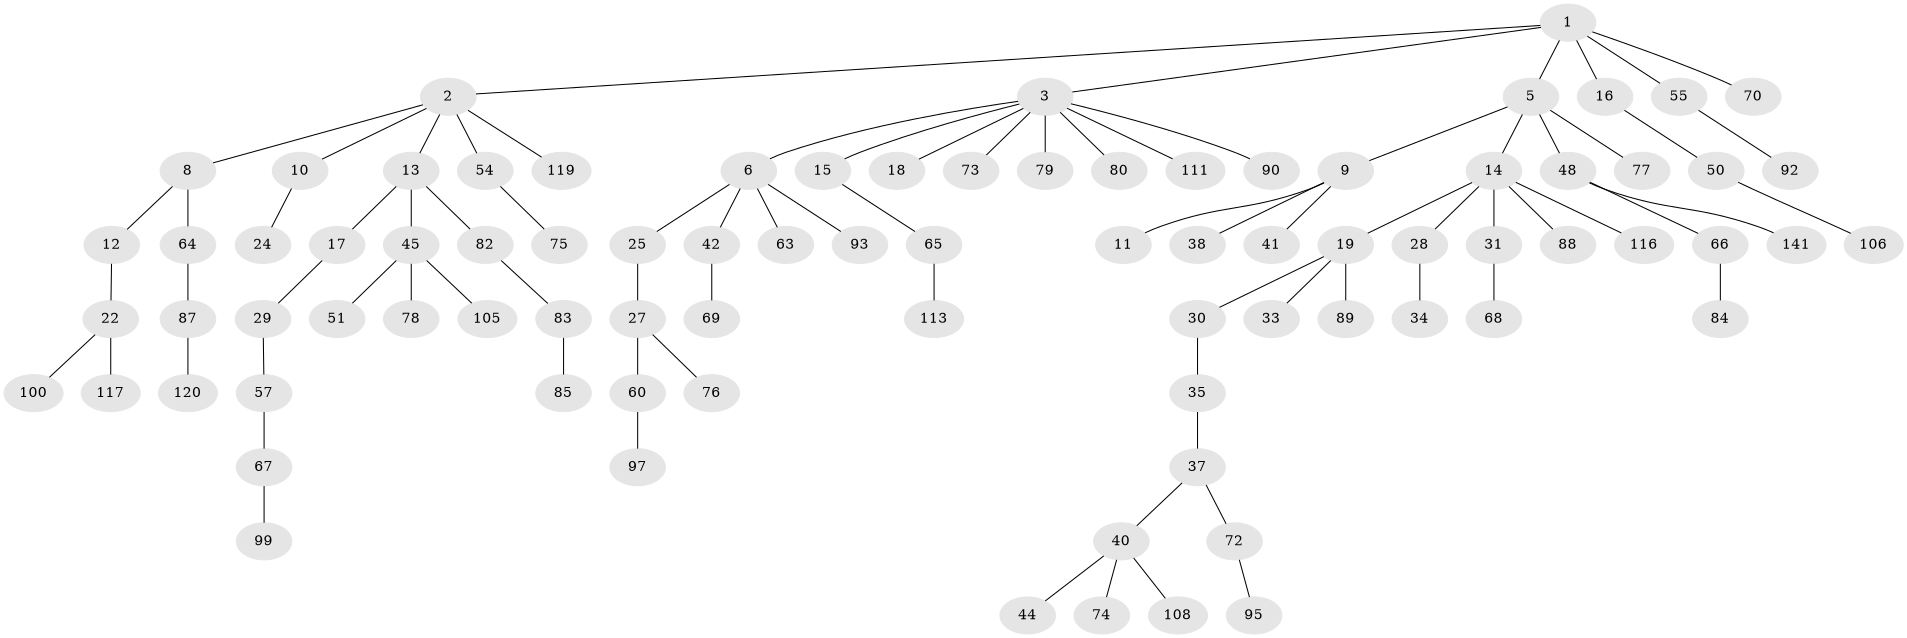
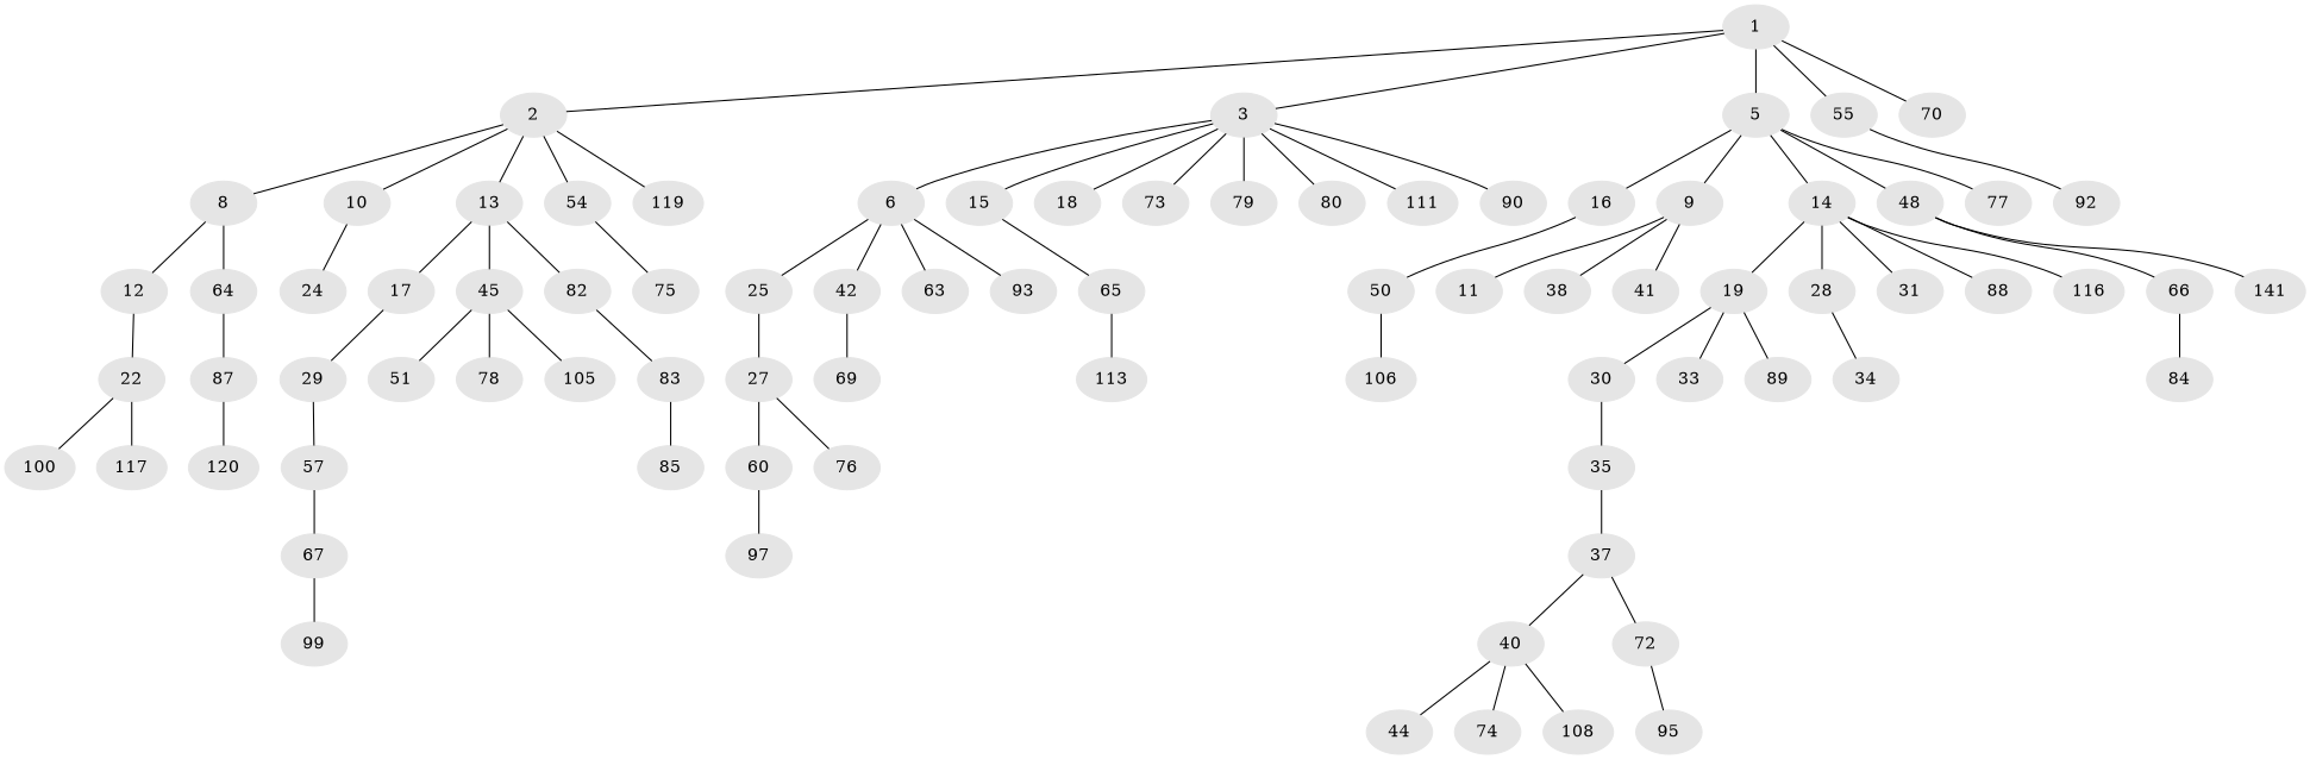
  graph {
    node [color=gray90 style=filled]
    1 [super="+26"]
    2 [super="+4"]
    3 [super="+53"]
    5 [super="+7"]
    16 [super="+32"]
    55
    70
    8 [super="+103"]
    10 [super="+20"]
    13 [super="+43"]
    54
    119
    6 [super="+23"]
    15 [super="+71"]
    18
    73
    79
    80 [super="+102"]
    111
    90 [super="+115"]
    9 [super="+46"]
    14 [super="+107"]
    48 [super="+62"]
    77 [super="+110"]
    50 [super="+59"]
    92
    12
    64
    24
    17 [super="+21"]
    45 [super="+58"]
    82
    75
    25
    42
    63
    93
    65
    11
    38 [super="+121"]
    n41 [label=41 super="+114"]
    19 [super="+91"]
    28 [super="+39"]
    31 [super="+41"]
    88
    116
    66
    n48 [label=141]
    27 [super="+52"]
    69
    22 [super="+56"]
    87 [super="+94"]
    100 [super="+112"]
    117
    29
    51
    78
    105
    83
    30
    33
    89 [super="+118"]
    34 [super="+36"]
-   68 [super="+81"]
    113
    106
    57
    35 [super="+47"]
    60
    76
    97
    67 [super="+104"]
    37
    40 [super="+98"]
    72
    44
    74
    108
    95 [super="+96"]
    84 [super="+109"]
    99
    120
    85 [super="+86"]
    1 -- 2
    1 -- 3
    1 -- 5
-   1 -- 16
+   5 -- 16
    1 -- 55
    1 -- 70
    2 -- 8
    2 -- 10
    2 -- 13
    2 -- 54
    2 -- 119
    3 -- 6
    3 -- 15
    3 -- 18
    3 -- 73
    3 -- 79
    3 -- 80
    3 -- 111
    3 -- 90
    5 -- 9
    5 -- 14
    5 -- 48
    5 -- 77
    16 -- 50
    55 -- 92
    8 -- 12
    8 -- 64
    10 -- 24
    13 -- 17
    13 -- 45
    13 -- 82
    54 -- 75
    6 -- 25
    6 -- 42
    6 -- 63
    6 -- 93
    15 -- 65
    9 -- 11
    9 -- 38
    9 -- n41
    14 -- 19
    14 -- 28
    14 -- 31
    14 -- 88
    14 -- 116
    48 -- 66
    48 -- n48
    50 -- 106
    12 -- 22
    64 -- 87
    17 -- 29
    45 -- 51
    45 -- 78
    45 -- 105
    82 -- 83
    25 -- 27
    42 -- 69
    65 -- 113
    19 -- 30
    19 -- 33
    19 -- 89
    28 -- 34
-   31 -- 68
    66 -- 84
    27 -- 60
    27 -- 76
    22 -- 100
    22 -- 117
    87 -- 120
    29 -- 57
    83 -- 85
    30 -- 35
    57 -- 67
    35 -- 37
    60 -- 97
    67 -- 99
    37 -- 40
    37 -- 72
    40 -- 44
    40 -- 74
    40 -- 108
    72 -- 95
  }
